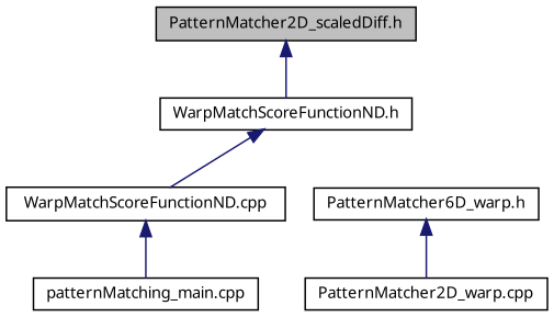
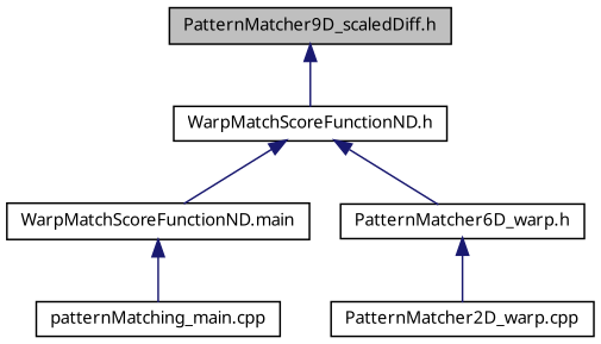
  digraph {
    fontname="Noto Sans"
    node [color=black fillcolor=white fontname="Noto Sans" fontsize=10 shape=record style=filled]
    edge [color=midnightblue dir=back fontname="Noto Sans" fontsize=10 labelfontname=Helvetica labelfontsize=10 style=solid]
-   n1 [fillcolor=grey75 fontcolor=black height=0.2 label="PatternMatcher2D_scaledDiff.h" width=0.4]
+   n1 [fillcolor=grey75 fontcolor=black height=0.2 label="PatternMatcher9D_scaledDiff.h" width=0.4]
    n2 [height=0.2 label="WarpMatchScoreFunctionND.h" width=0.4]
    n3 [height=0.2 label="patternMatching_main.cpp" width=0.4]
-   n4 [height=0.2 label="WarpMatchScoreFunctionND.cpp" width=0.4]
+   n4 [height=0.2 label="WarpMatchScoreFunctionND.main" width=0.4]
    n5 [height=0.2 label="PatternMatcher6D_warp.h" width=0.4]
    n6 [height=0.2 label="PatternMatcher2D_warp.cpp" width=0.4]
    n1 -> n2
    n2 -> n4
+   n2 -> n5
    n4 -> n3
    n5 -> n6
  }
